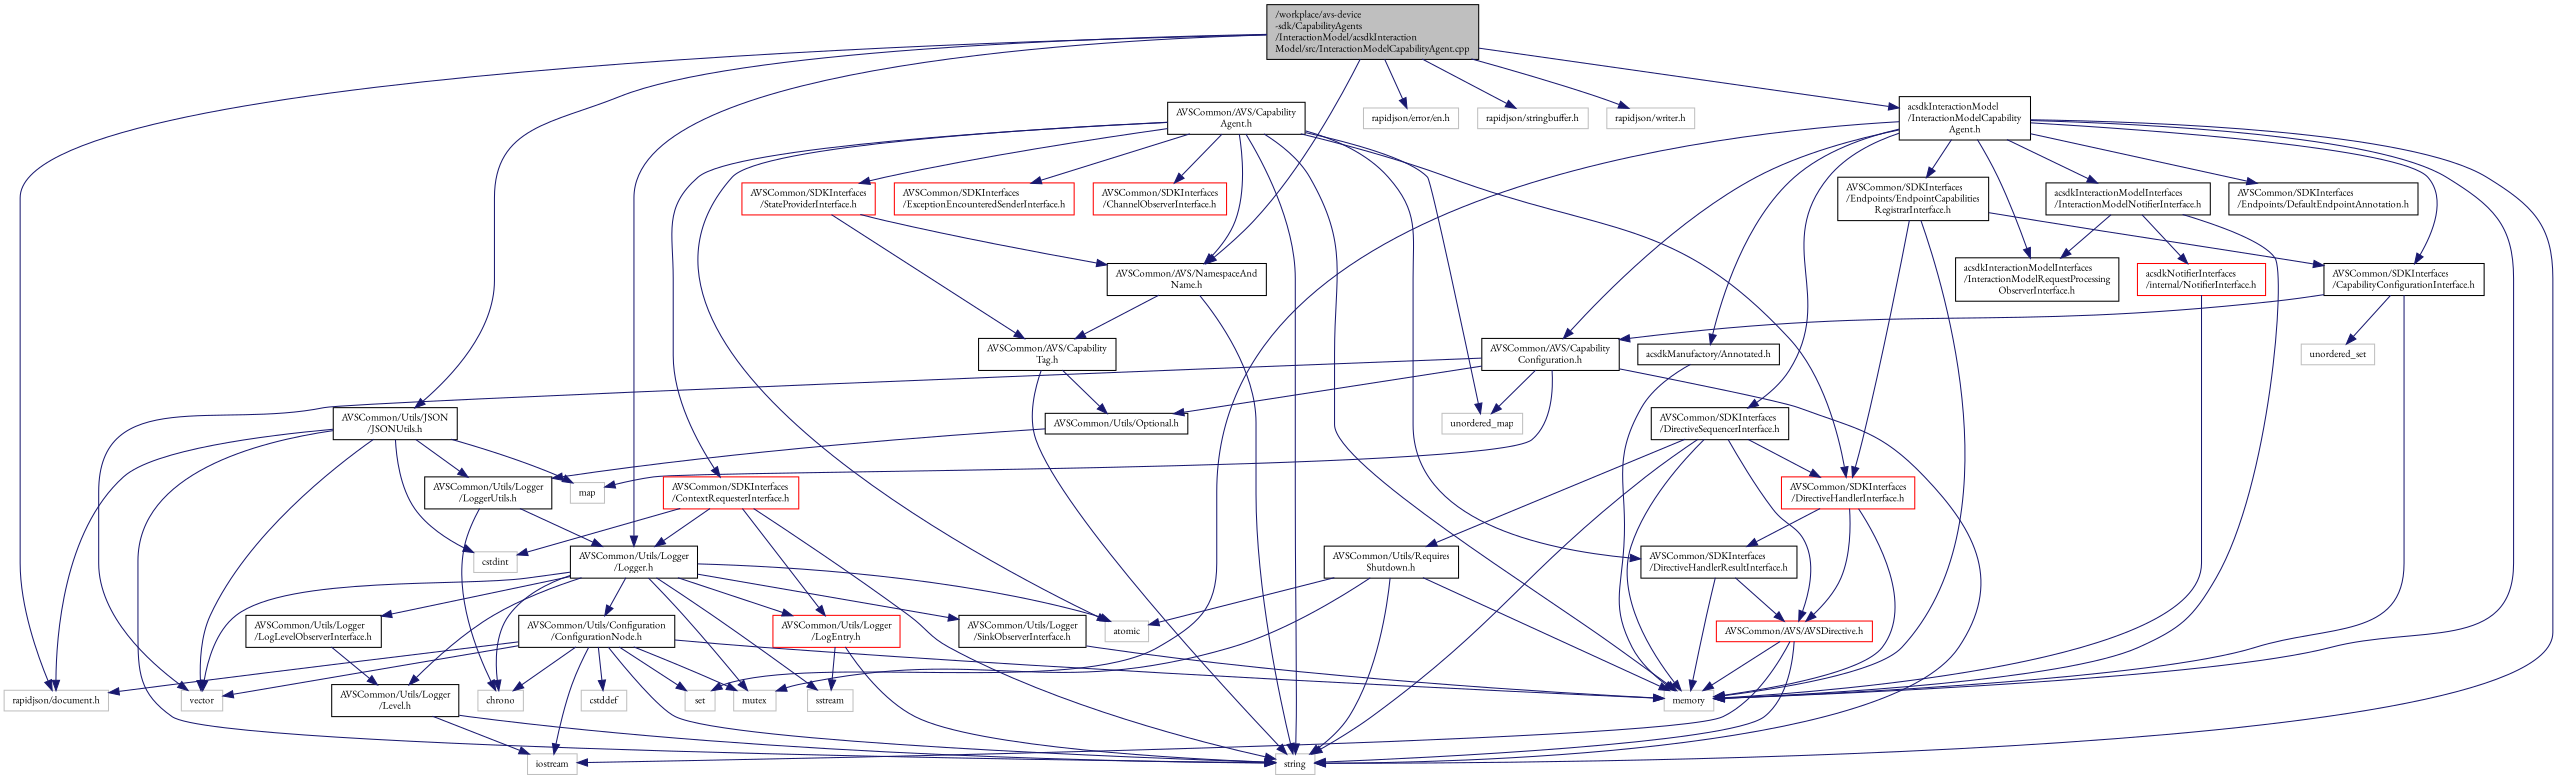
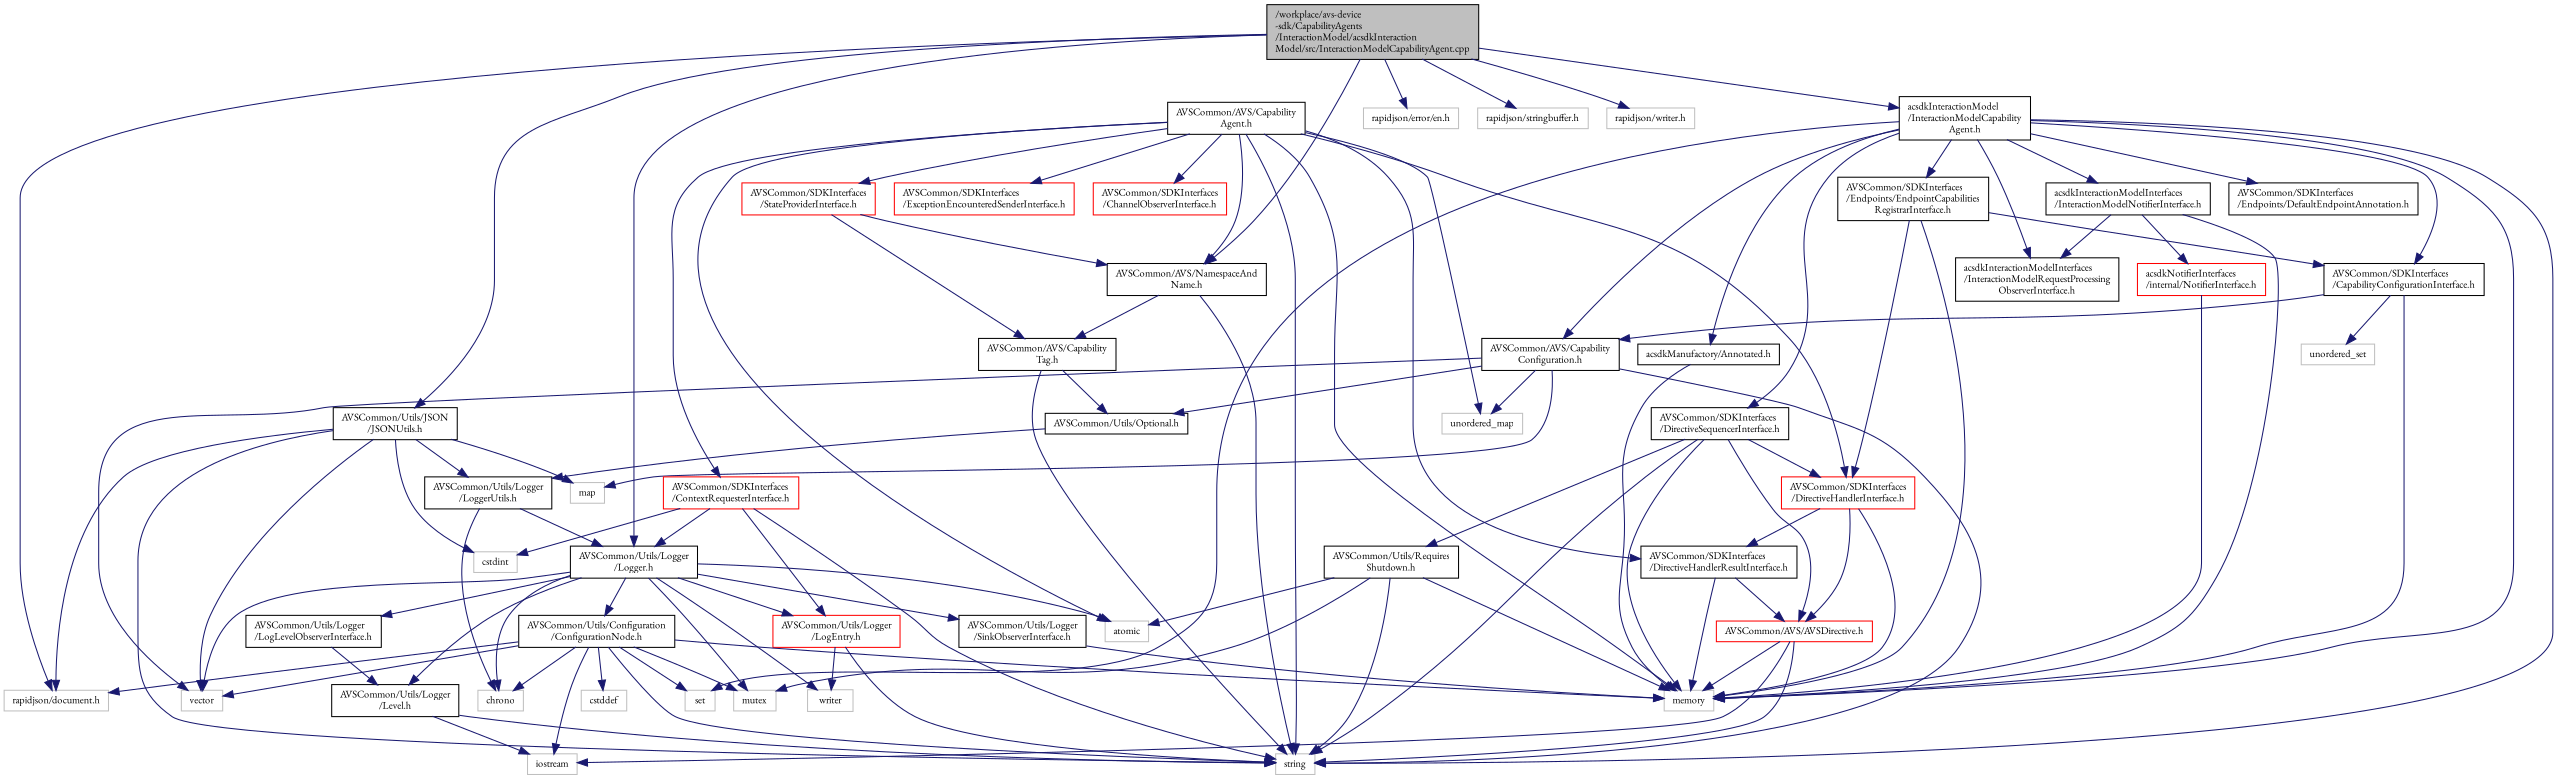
  digraph {
    fontname="EB Garamond"
    node [color=black fillcolor=white fontname="EB Garamond" fontsize=10 shape=record style=filled]
    edge [color=midnightblue fontname="EB Garamond" fontsize=10 labelfontname=Helvetica labelfontsize=10 style=solid]
    n1 [fillcolor=grey75 fontcolor=black height=0.2 label="/workplace/avs-device\l-sdk/CapabilityAgents\l/InteractionModel/acsdkInteraction\lModel/src/InteractionModelCapabilityAgent.cpp" width=0.4]
    n2 [height=0.2 label="acsdkInteractionModel\l/InteractionModelCapability\lAgent.h" width=0.4]
    n3 [height=0.2 label="AVSCommon/AVS/NamespaceAnd\lName.h" width=0.4]
    n4 [height=0.2 label="AVSCommon/Utils/Logger\l/Logger.h" width=0.4]
    n5 [color=grey75 height=0.2 label="rapidjson/document.h" width=0.4]
    n6 [height=0.2 label="AVSCommon/Utils/JSON\l/JSONUtils.h" width=0.4]
    n7 [color=grey75 height=0.2 label="rapidjson/error/en.h" width=0.4]
    n8 [color=grey75 height=0.2 label="rapidjson/stringbuffer.h" width=0.4]
    n9 [color=grey75 height=0.2 label="rapidjson/writer.h" width=0.4]
    n10 [color=grey75 height=0.2 label=memory width=0.4]
    n11 [color=grey75 height=0.2 label=set width=0.4]
    n12 [color=grey75 height=0.2 label=string width=0.4]
    n13 [height=0.2 label="acsdkInteractionModelInterfaces\l/InteractionModelNotifierInterface.h" width=0.4]
    n14 [height=0.2 label="acsdkInteractionModelInterfaces\l/InteractionModelRequestProcessing\lObserverInterface.h" width=0.4]
    n15 [height=0.2 label="acsdkManufactory/Annotated.h" width=0.4]
    n16 [height=0.2 label="AVSCommon/AVS/Capability\lConfiguration.h" width=0.4]
    n17 [height=0.2 label="AVSCommon/SDKInterfaces\l/CapabilityConfigurationInterface.h" width=0.4]
    n18 [height=0.2 label="AVSCommon/SDKInterfaces\l/DirectiveSequencerInterface.h" width=0.4]
    n19 [height=0.2 label="AVSCommon/SDKInterfaces\l/Endpoints/DefaultEndpointAnnotation.h" width=0.4]
    n20 [height=0.2 label="AVSCommon/SDKInterfaces\l/Endpoints/EndpointCapabilities\lRegistrarInterface.h" width=0.4]
    n21 [height=0.2 label="AVSCommon/AVS/Capability\lTag.h" width=0.4]
    n22 [color=grey75 height=0.2 label=atomic width=0.4]
    n23 [color=grey75 height=0.2 label=chrono width=0.4]
    n24 [color=grey75 height=0.2 label=mutex width=0.4]
-   n25 [color=grey75 height=0.2 label=sstream width=0.4]
+   n25 [color=grey75 height=0.2 label=writer width=0.4]
    n26 [color=grey75 height=0.2 label=vector width=0.4]
    n27 [height=0.2 label="AVSCommon/Utils/Configuration\l/ConfigurationNode.h" width=0.4]
    n28 [height=0.2 label="AVSCommon/Utils/Logger\l/Level.h" width=0.4]
    n29 [color=red height=0.2 label="AVSCommon/Utils/Logger\l/LogEntry.h" width=0.4]
    n30 [height=0.2 label="AVSCommon/Utils/Logger\l/LogLevelObserverInterface.h" width=0.4]
    n31 [height=0.2 label="AVSCommon/Utils/Logger\l/SinkObserverInterface.h" width=0.4]
    n32 [height=0.2 label="AVSCommon/Utils/Logger\l/LoggerUtils.h" width=0.4]
    n33 [color=grey75 height=0.2 label=cstdint width=0.4]
    n34 [color=grey75 height=0.2 label=map width=0.4]
    n35 [color=red height=0.2 label="acsdkNotifierInterfaces\l/internal/NotifierInterface.h" width=0.4]
    n36 [height=0.2 label="AVSCommon/AVS/Capability\lAgent.h" width=0.4]
    n37 [color=grey75 height=0.2 label=unordered_map width=0.4]
    n38 [color=red height=0.2 label="AVSCommon/SDKInterfaces\l/ExceptionEncounteredSenderInterface.h" width=0.4]
    n39 [color=red height=0.2 label="AVSCommon/SDKInterfaces\l/ChannelObserverInterface.h" width=0.4]
    n40 [color=red height=0.2 label="AVSCommon/SDKInterfaces\l/ContextRequesterInterface.h" width=0.4]
    n41 [color=red height=0.2 label="AVSCommon/SDKInterfaces\l/StateProviderInterface.h" width=0.4]
    n42 [color=red height=0.2 label="AVSCommon/SDKInterfaces\l/DirectiveHandlerInterface.h" width=0.4]
    n43 [height=0.2 label="AVSCommon/SDKInterfaces\l/DirectiveHandlerResultInterface.h" width=0.4]
    n44 [height=0.2 label="AVSCommon/Utils/Optional.h" width=0.4]
    n45 [color=grey75 height=0.2 label=unordered_set width=0.4]
    n46 [color=red height=0.2 label="AVSCommon/AVS/AVSDirective.h" width=0.4]
    n47 [height=0.2 label="AVSCommon/Utils/Requires\lShutdown.h" width=0.4]
    n48 [color=grey75 height=0.2 label=cstddef width=0.4]
    n49 [color=grey75 height=0.2 label=iostream width=0.4]
    n1 -> n2
    n1 -> n3
    n1 -> n4
    n1 -> n5
    n1 -> n6
    n1 -> n7
    n1 -> n8
    n1 -> n9
    n2 -> n10
    n2 -> n11
    n2 -> n12
    n2 -> n13
    n2 -> n14
    n2 -> n15
    n2 -> n16
    n2 -> n17
    n2 -> n18
    n2 -> n19
    n2 -> n20
    n3 -> n12
    n3 -> n21
    n4 -> n22
    n4 -> n23
    n4 -> n24
    n4 -> n25
    n4 -> n26
    n4 -> n27
    n4 -> n28
    n4 -> n29
    n4 -> n30
    n4 -> n31
    n6 -> n5
    n6 -> n12
    n6 -> n26
    n6 -> n32
    n6 -> n33
    n6 -> n34
    n13 -> n10
    n13 -> n14
    n13 -> n35
    n15 -> n10
    n16 -> n12
    n16 -> n26
    n16 -> n34
    n16 -> n37
    n16 -> n44
    n17 -> n10
    n17 -> n16
    n17 -> n45
    n18 -> n10
    n18 -> n12
    n18 -> n42
    n18 -> n46
    n18 -> n47
    n20 -> n10
    n20 -> n17
    n20 -> n42
    n21 -> n12
    n21 -> n44
    n27 -> n5
    n27 -> n10
    n27 -> n11
    n27 -> n12
    n27 -> n23
    n27 -> n24
    n27 -> n26
    n27 -> n48
    n27 -> n49
    n28 -> n12
    n28 -> n49
    n29 -> n12
    n29 -> n25
    n30 -> n28
    n31 -> n10
    n32 -> n4
    n32 -> n23
    n35 -> n10
    n36 -> n3
    n36 -> n10
    n36 -> n12
    n36 -> n22
    n36 -> n37
    n36 -> n38
    n36 -> n39
    n36 -> n40
    n36 -> n41
    n36 -> n42
    n36 -> n43
    n40 -> n4
    n40 -> n12
    n40 -> n29
    n40 -> n33
    n41 -> n3
    n41 -> n21
    n42 -> n10
    n42 -> n43
    n42 -> n46
    n43 -> n10
    n43 -> n46
    n44 -> n32
    n46 -> n10
    n46 -> n12
    n46 -> n49
    n47 -> n10
    n47 -> n12
    n47 -> n22
    n47 -> n24
  }
